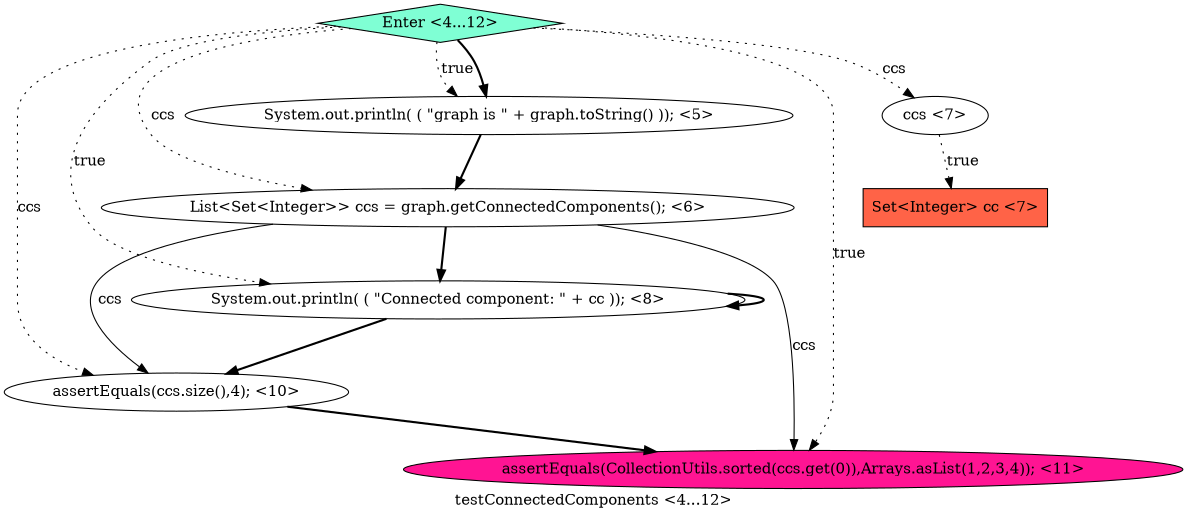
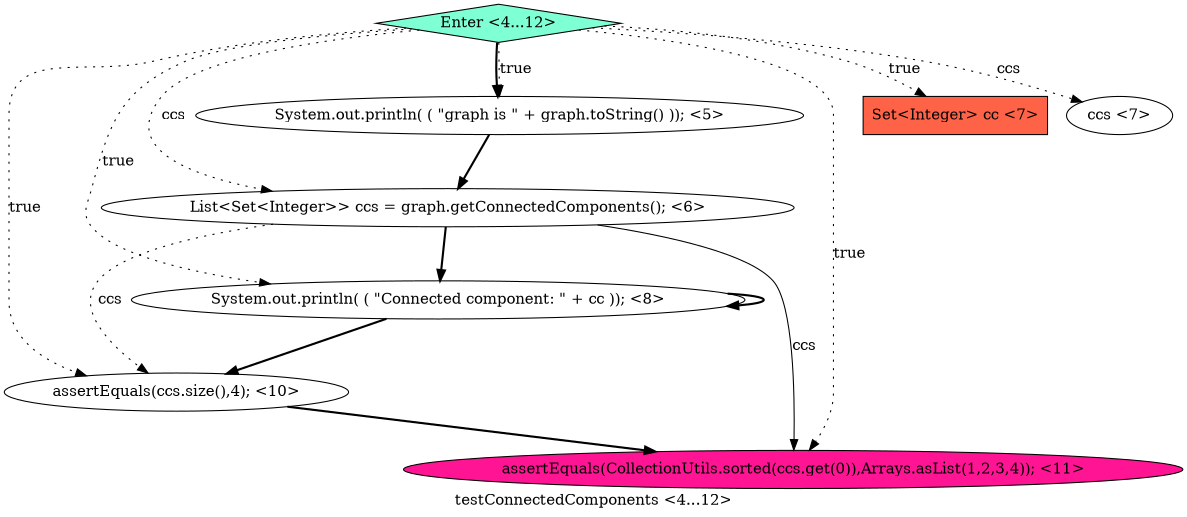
  digraph {
    label="testConnectedComponents <4...12>"
    node [fillcolor=white shape=ellipse style=filled]
    edge [style=dotted]
    n1 [label="System.out.println( ( \"Connected component: \" + cc )); <8>"]
    n2 [label="assertEquals(ccs.size(),4); <10>"]
    n3 [fillcolor=deeppink label="assertEquals(CollectionUtils.sorted(ccs.get(0)),Arrays.asList(1,2,3,4)); <11>"]
    n4 [fillcolor=aquamarine label="Enter <4...12>" shape=diamond]
    n5 [label="System.out.println( ( \"graph is \" + graph.toString() )); <5>"]
    n6 [fillcolor=tomato label="Set<Integer> cc <7>" shape=box]
    n7 [label="ccs <7>"]
    n8 [label="List<Set<Integer>> ccs = graph.getConnectedComponents(); <6>"]
    n1 -> n1 [style=bold]
    n1 -> n2 [style=bold]
    n2 -> n3 [style=bold]
    n4 -> n1 [label=true]
-   n4 -> n2 [label=ccs]
+   n4 -> n2 [label=true]
    n4 -> n3 [label=true]
    n4 -> n5 [label=true]
    n4 -> n5 [style=bold]
-   n7 -> n6 [label=true]
+   n4 -> n6 [label=true]
    n4 -> n7 [label=ccs]
    n4 -> n8 [label=ccs]
    n5 -> n8 [style=bold]
    n8 -> n1 [style=bold]
-   n8 -> n2 [label=ccs style=solid]
+   n8 -> n2 [label=ccs]
    n8 -> n3 [label=ccs style=solid]
  }
